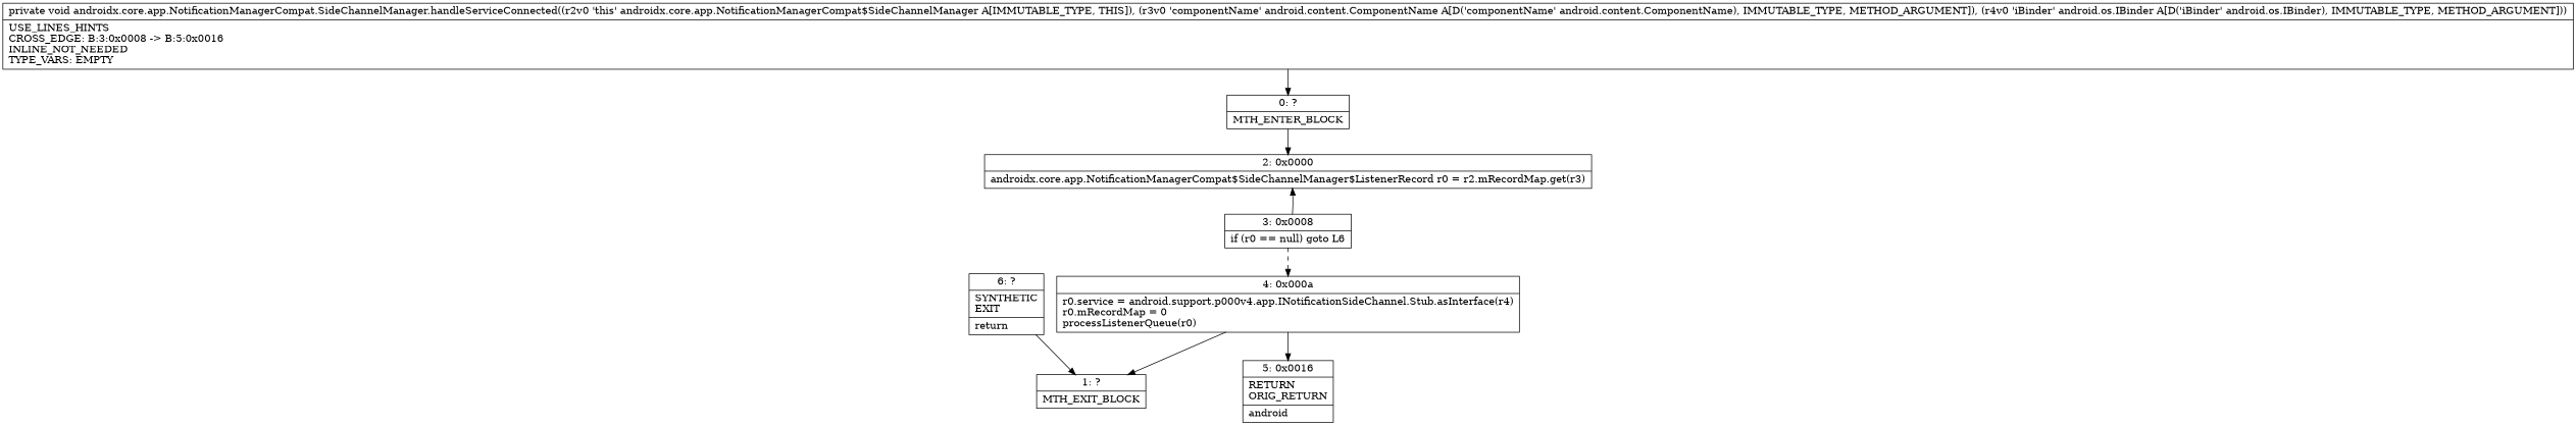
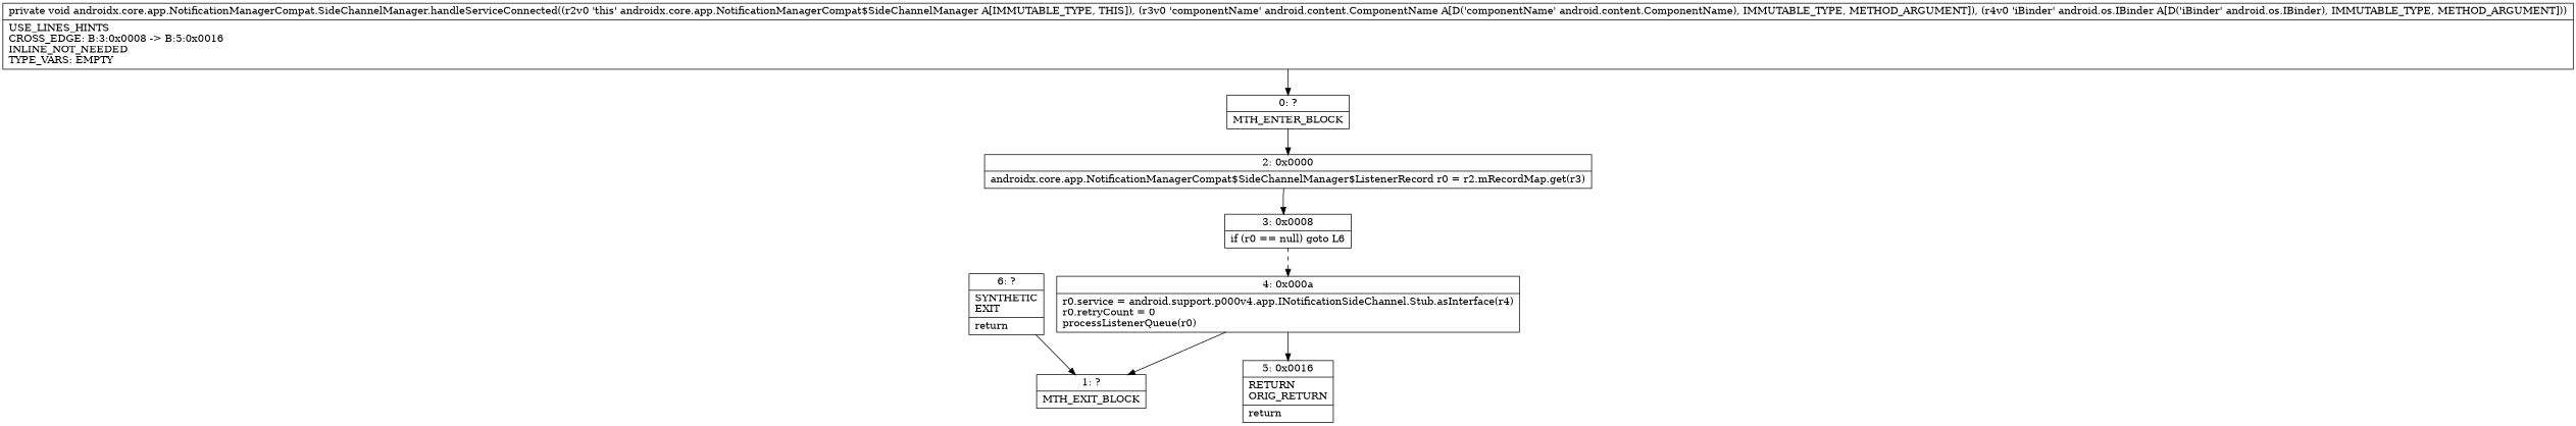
  digraph {
    node [shape=record]
    n1 [label="{0\:\ ?|MTH_ENTER_BLOCK\l}"]
    n2 [label="{2\:\ 0x0000|androidx.core.app.NotificationManagerCompat$SideChannelManager$ListenerRecord r0 = r2.mRecordMap.get(r3)\l}"]
    n3 [label="{3\:\ 0x0008|if (r0 == null) goto L6\l}"]
-   n4 [label="{4\:\ 0x000a|r0.service = android.support.p000v4.app.INotificationSideChannel.Stub.asInterface(r4)\lr0.mRecordMap = 0\lprocessListenerQueue(r0)\l}"]
-   n5 [label="{5\:\ 0x0016|RETURN\lORIG_RETURN\l|android\l}"]
+   n4 [label="{4\:\ 0x000a|r0.service = android.support.p000v4.app.INotificationSideChannel.Stub.asInterface(r4)\lr0.retryCount = 0\lprocessListenerQueue(r0)\l}"]
+   n5 [label="{5\:\ 0x0016|RETURN\lORIG_RETURN\l|return\l}"]
    n6 [label="{1\:\ ?|MTH_EXIT_BLOCK\l}"]
    n7 [label="{6\:\ ?|SYNTHETIC\lEXIT\l|return\l}"]
    n8 [label="{private void androidx.core.app.NotificationManagerCompat.SideChannelManager.handleServiceConnected((r2v0 'this' androidx.core.app.NotificationManagerCompat$SideChannelManager A[IMMUTABLE_TYPE, THIS]), (r3v0 'componentName' android.content.ComponentName A[D('componentName' android.content.ComponentName), IMMUTABLE_TYPE, METHOD_ARGUMENT]), (r4v0 'iBinder' android.os.IBinder A[D('iBinder' android.os.IBinder), IMMUTABLE_TYPE, METHOD_ARGUMENT]))  | USE_LINES_HINTS\lCROSS_EDGE: B:3:0x0008 \-\> B:5:0x0016\lINLINE_NOT_NEEDED\lTYPE_VARS: EMPTY\l}"]
    n1 -> n2
-   n3 -> n2
+   n2 -> n3
    n3 -> n4 [style=dashed]
    n4 -> n5
    n4 -> n6
    n7 -> n6
    n8 -> n1
  }
